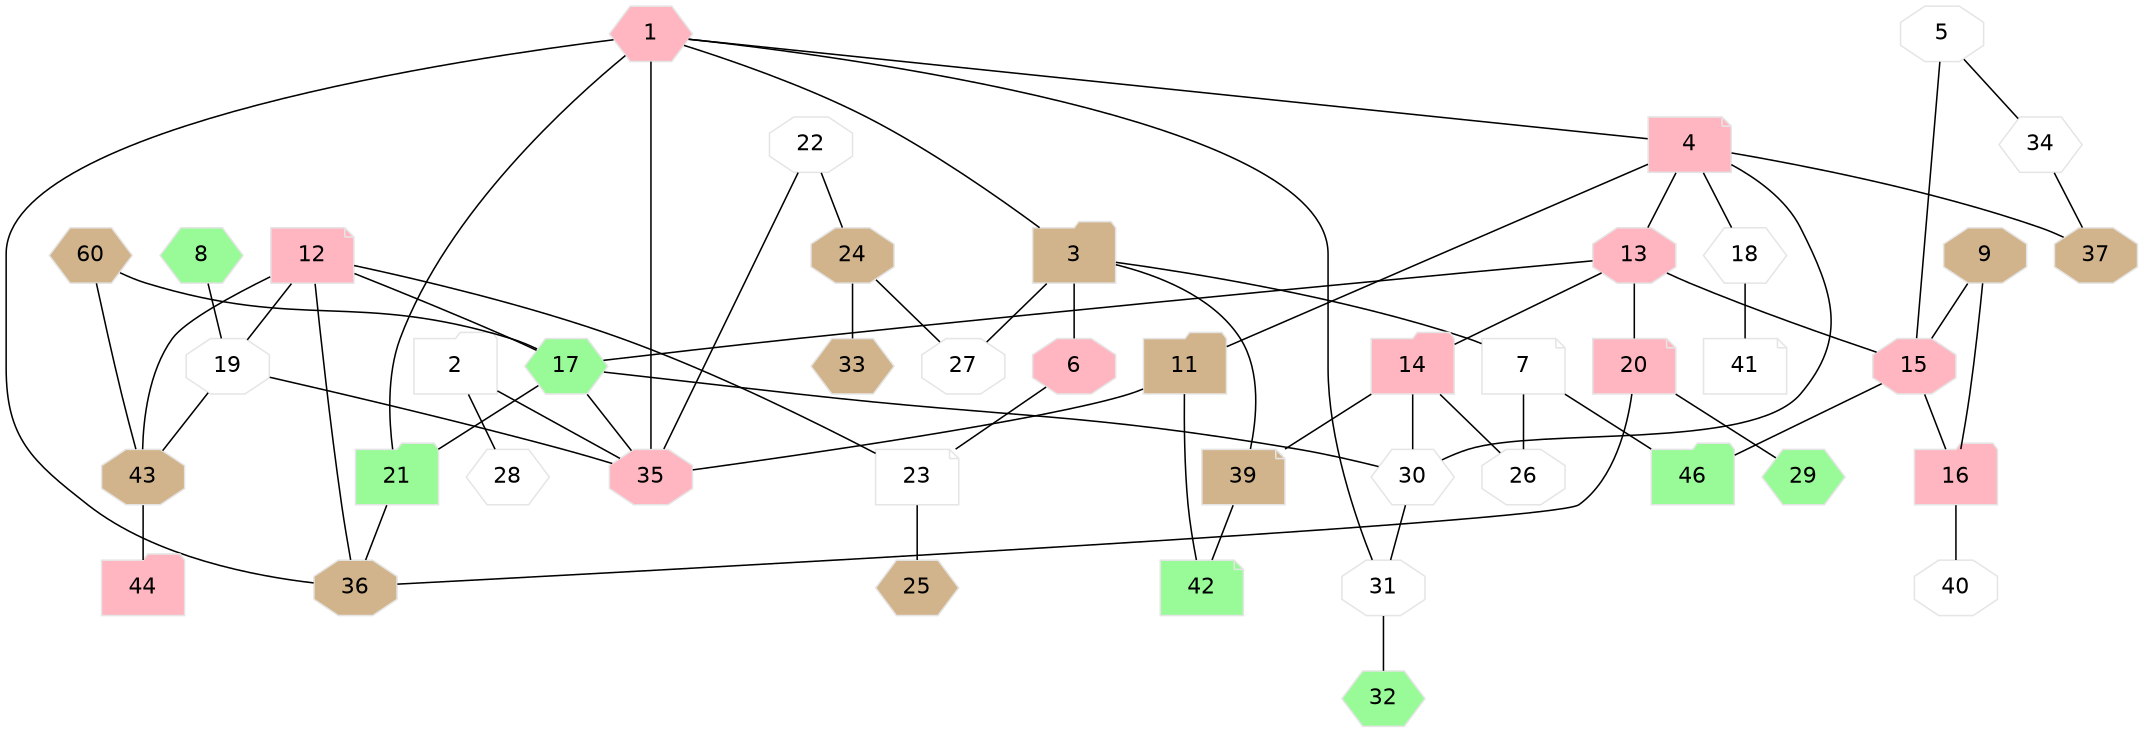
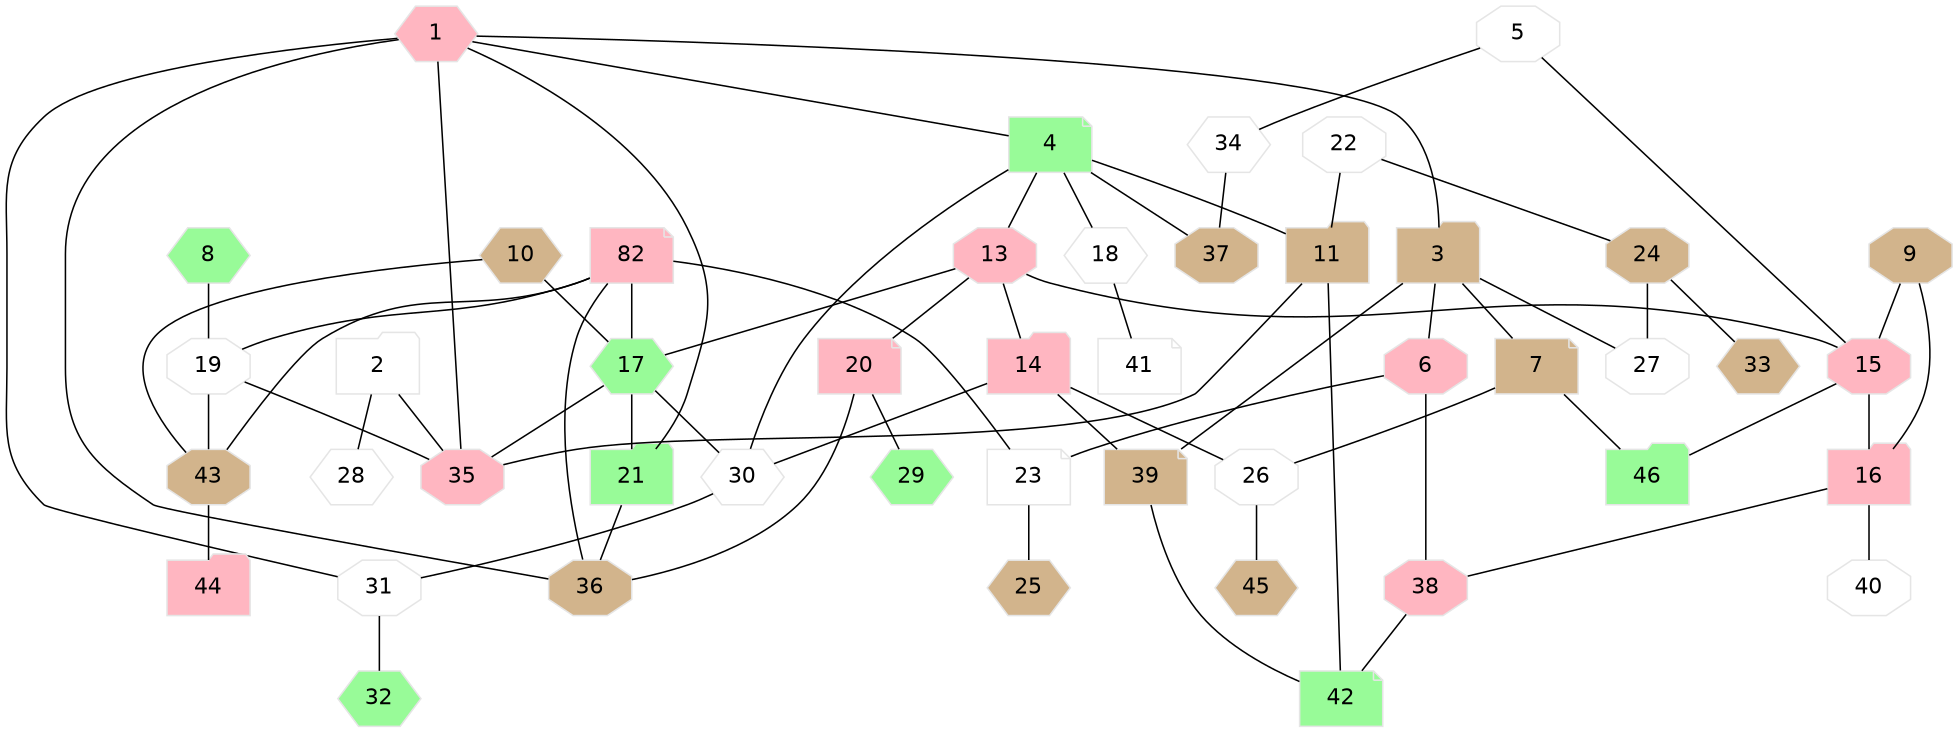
  graph {
    fontname="DejaVu Sans"
    node [color=gray90 fillcolor=white fontname="DejaVu Sans" shape=octagon style=filled]
    edge [fontname="DejaVu Sans" weight=1.0]
    1 [fillcolor=lightpink shape=hexagon]
    3 [fillcolor=tan shape=folder]
-   4 [fillcolor=lightpink shape=note]
+   4 [fillcolor=palegreen shape=note]
    21 [fillcolor=palegreen shape=folder]
    31
    35 [fillcolor=lightpink]
    36 [fillcolor=tan]
    6 [fillcolor=lightpink]
-   7 [shape=note]
+   7 [fillcolor=tan shape=note]
    27
    39 [fillcolor=tan shape=note]
    11 [fillcolor=tan shape=folder]
    13 [fillcolor=lightpink]
    18 [shape=hexagon]
    30 [shape=hexagon]
    37 [fillcolor=tan]
    32 [fillcolor=palegreen shape=hexagon]
    2 [shape=folder]
    28 [shape=hexagon]
    23 [shape=note]
+   38 [fillcolor=lightpink]
    26
    46 [fillcolor=palegreen shape=folder]
    42 [fillcolor=palegreen shape=note]
    15 [fillcolor=lightpink]
    17 [fillcolor=palegreen shape=hexagon]
    14 [fillcolor=lightpink shape=folder]
    20 [fillcolor=lightpink shape=note]
    41 [shape=note]
    5
    34 [shape=hexagon]
    16 [fillcolor=lightpink shape=folder]
    25 [fillcolor=tan shape=hexagon]
+   45 [fillcolor=tan shape=hexagon]
    8 [fillcolor=palegreen shape=hexagon]
    19
    43 [fillcolor=tan]
    9 [fillcolor=tan]
    40
-   10 [fillcolor=tan shape=hexagon label=60]
+   10 [fillcolor=tan shape=hexagon]
    44 [fillcolor=lightpink shape=folder]
-   12 [fillcolor=lightpink shape=note]
+   12 [fillcolor=lightpink shape=note label=82]
    29 [fillcolor=palegreen shape=hexagon]
    22
    24 [fillcolor=tan]
    33 [fillcolor=tan shape=hexagon]
    1 -- 3
    1 -- 4
    1 -- 21
    1 -- 31
    1 -- 35 [weight=2.0]
    1 -- 36
    3 -- 6
    3 -- 7
    3 -- 27
    3 -- 39
    4 -- 11
    4 -- 13
    4 -- 18
    4 -- 30
    4 -- 37
    21 -- 36
    31 -- 32
    6 -- 23
+   6 -- 38
    7 -- 26
    7 -- 46
    39 -- 42
    11 -- 35
    11 -- 42
    13 -- 15
    13 -- 17
    13 -- 14
    13 -- 20
    18 -- 41
    30 -- 31
    2 -- 35
    2 -- 28
    23 -- 25
+   38 -- 42
+   26 -- 45
    15 -- 46
    15 -- 16
    17 -- 21
    17 -- 35
    17 -- 30
    14 -- 39
    14 -- 30
    14 -- 26
    20 -- 36
    20 -- 29
    5 -- 15
    5 -- 34
    34 -- 37
+   16 -- 38
    16 -- 40
    8 -- 19
    19 -- 35
    19 -- 43
    43 -- 44
    9 -- 15
    9 -- 16
    10 -- 17
    10 -- 43
    12 -- 36
    12 -- 23
    12 -- 17
    12 -- 19
    12 -- 43
-   22 -- 35
+   22 -- 11
    22 -- 24
    24 -- 27
    24 -- 33
  }
